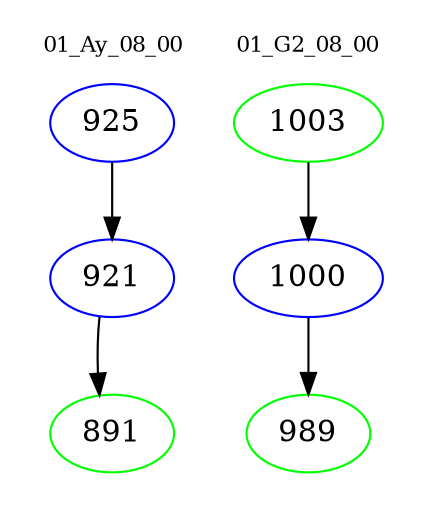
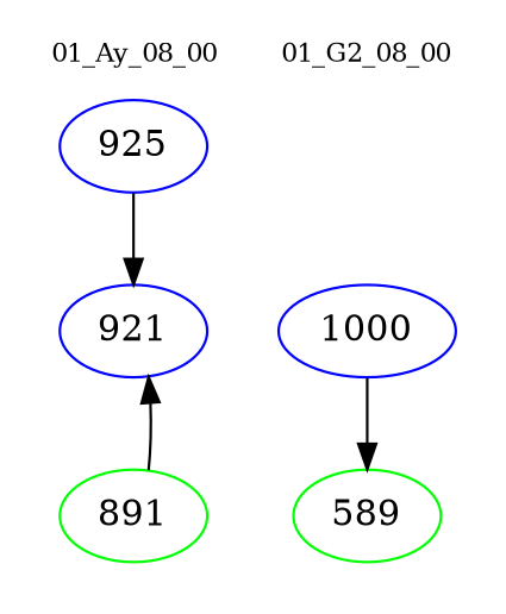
  digraph {
    node [color=blue]
    edge [color=black]
    n1 [label=925]
    n2 [label=921]
    n3 [color=green label=891]
-   n4 [color=green label=1003]
    n5 [label=1000]
-   n6 [color=green label=989]
+   n6 [color=green label=589]
    subgraph cluster_1 {
      color=white
      fontsize=10
      label="01_Ay_08_00"
      n1
      n2
      n3
    }
    subgraph cluster_2 {
      color=white
      fontsize=10
      label="01_G2_08_00"
-     n4
      n5
      n6
    }
    n1 -> n2
-   n2 -> n3
-   n4 -> n5
+   n3 -> n2
    n5 -> n6
  }
